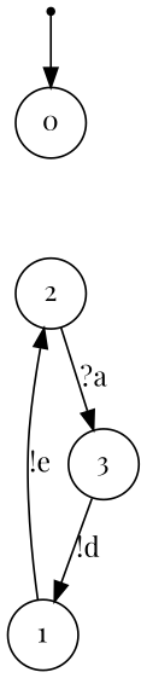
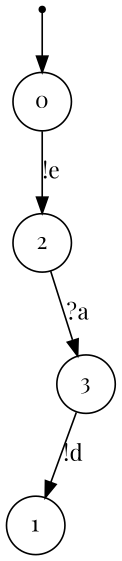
  digraph {
    fontname="Playfair Display"
    node [fontname="Playfair Display" shape=circle]
    edge [fontname="Playfair Display"]
    ENTRY [shape=point]
    0
    1
    2
    3
    ENTRY -> 0
-   1 -> 2 [label="!e"]
+   0 -> 2 [label="!e"]
    2 -> 3 [label="?a"]
    3 -> 1 [label="!d"]
  }
